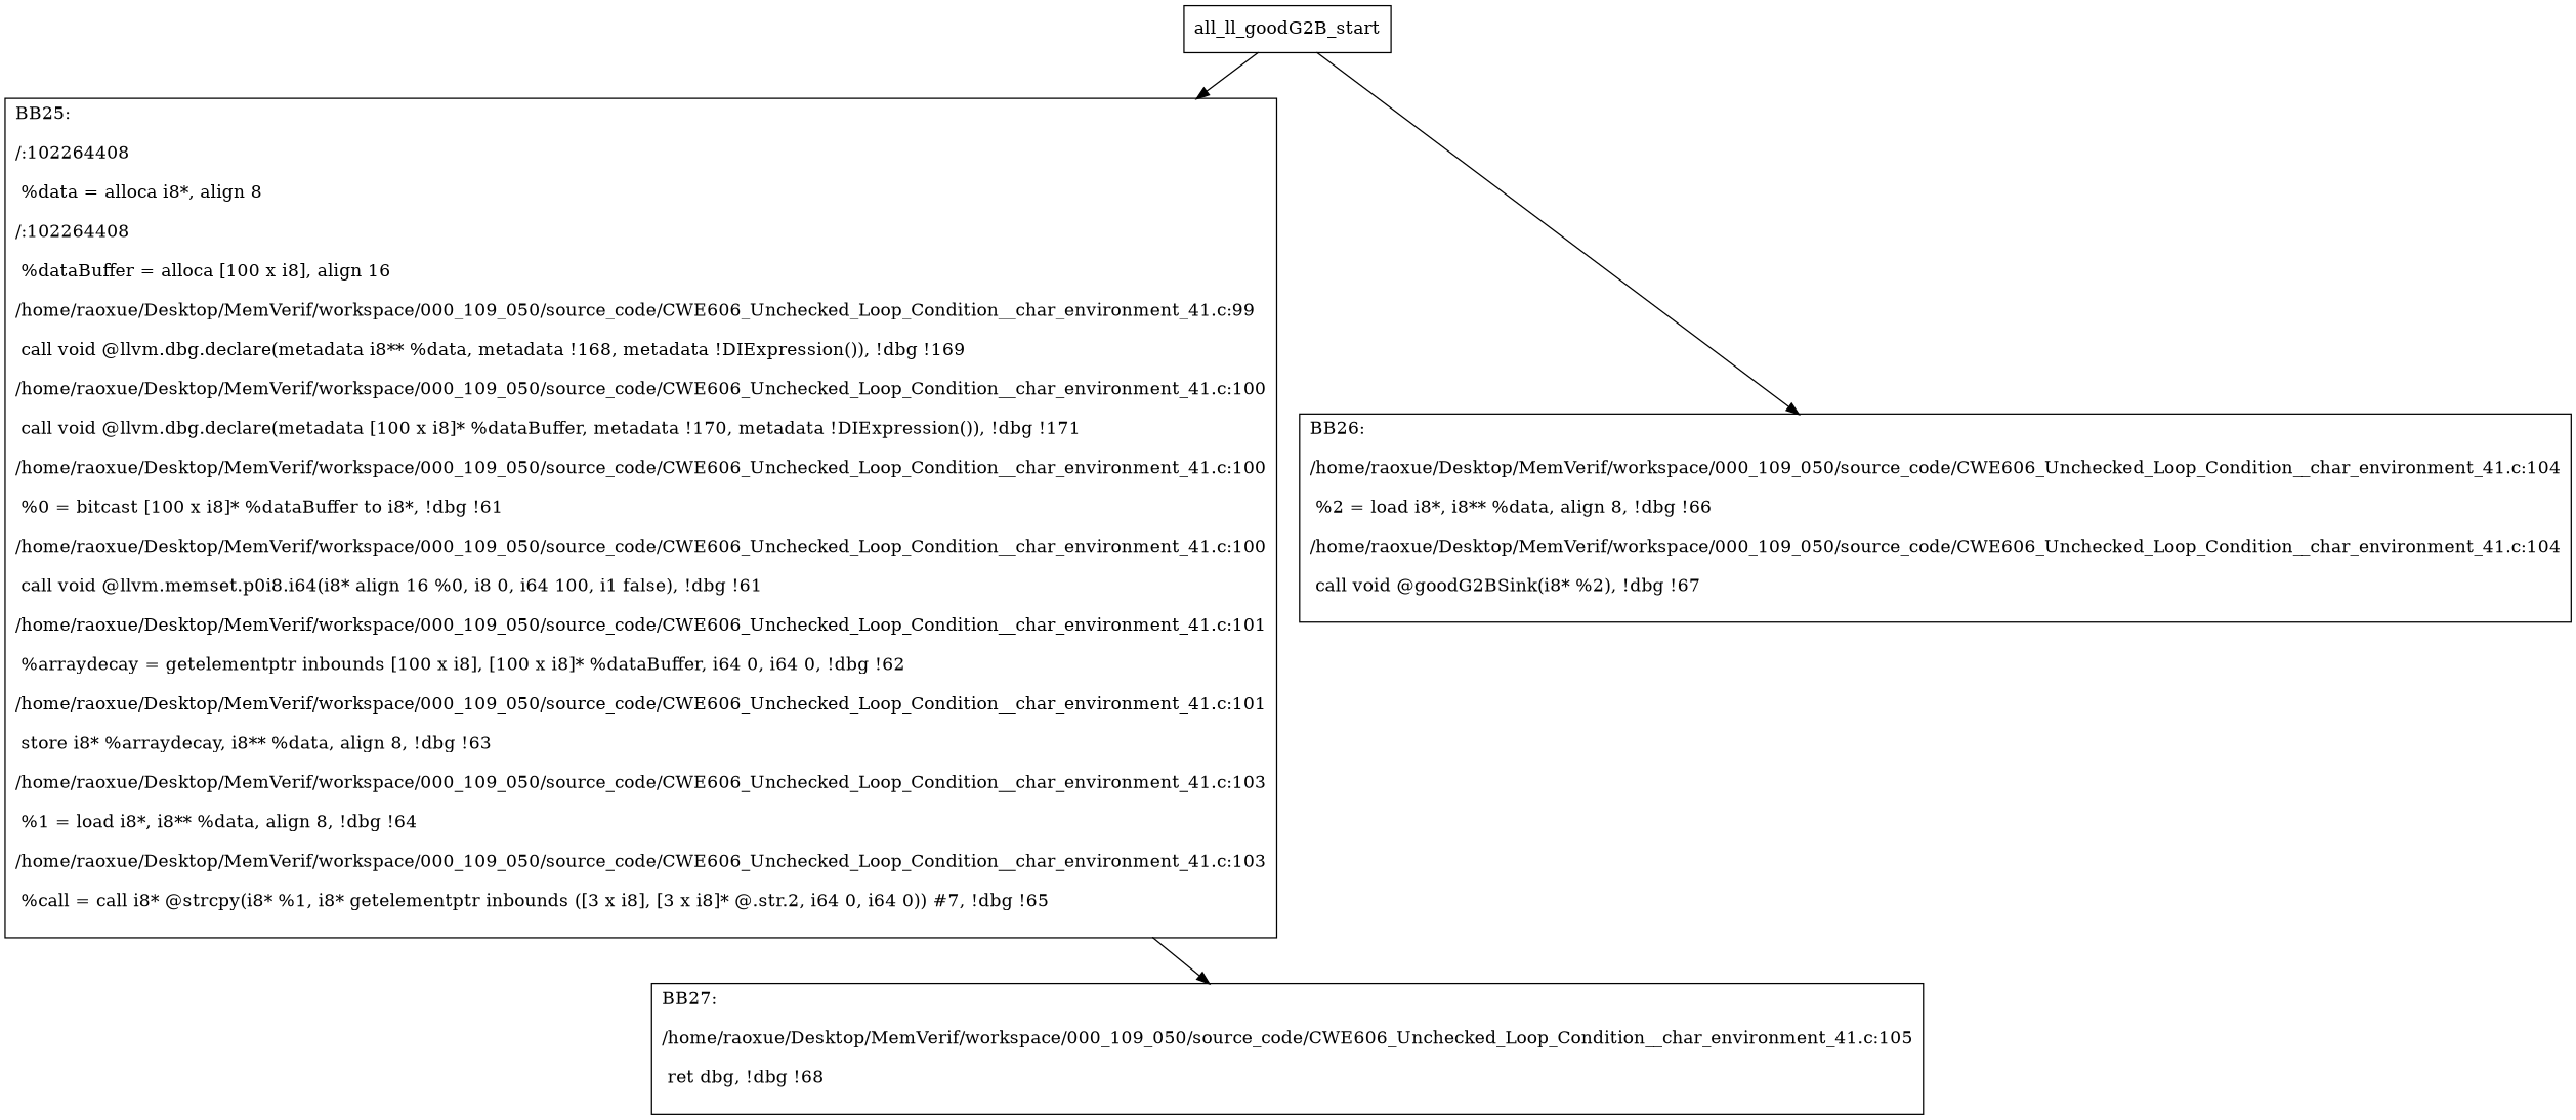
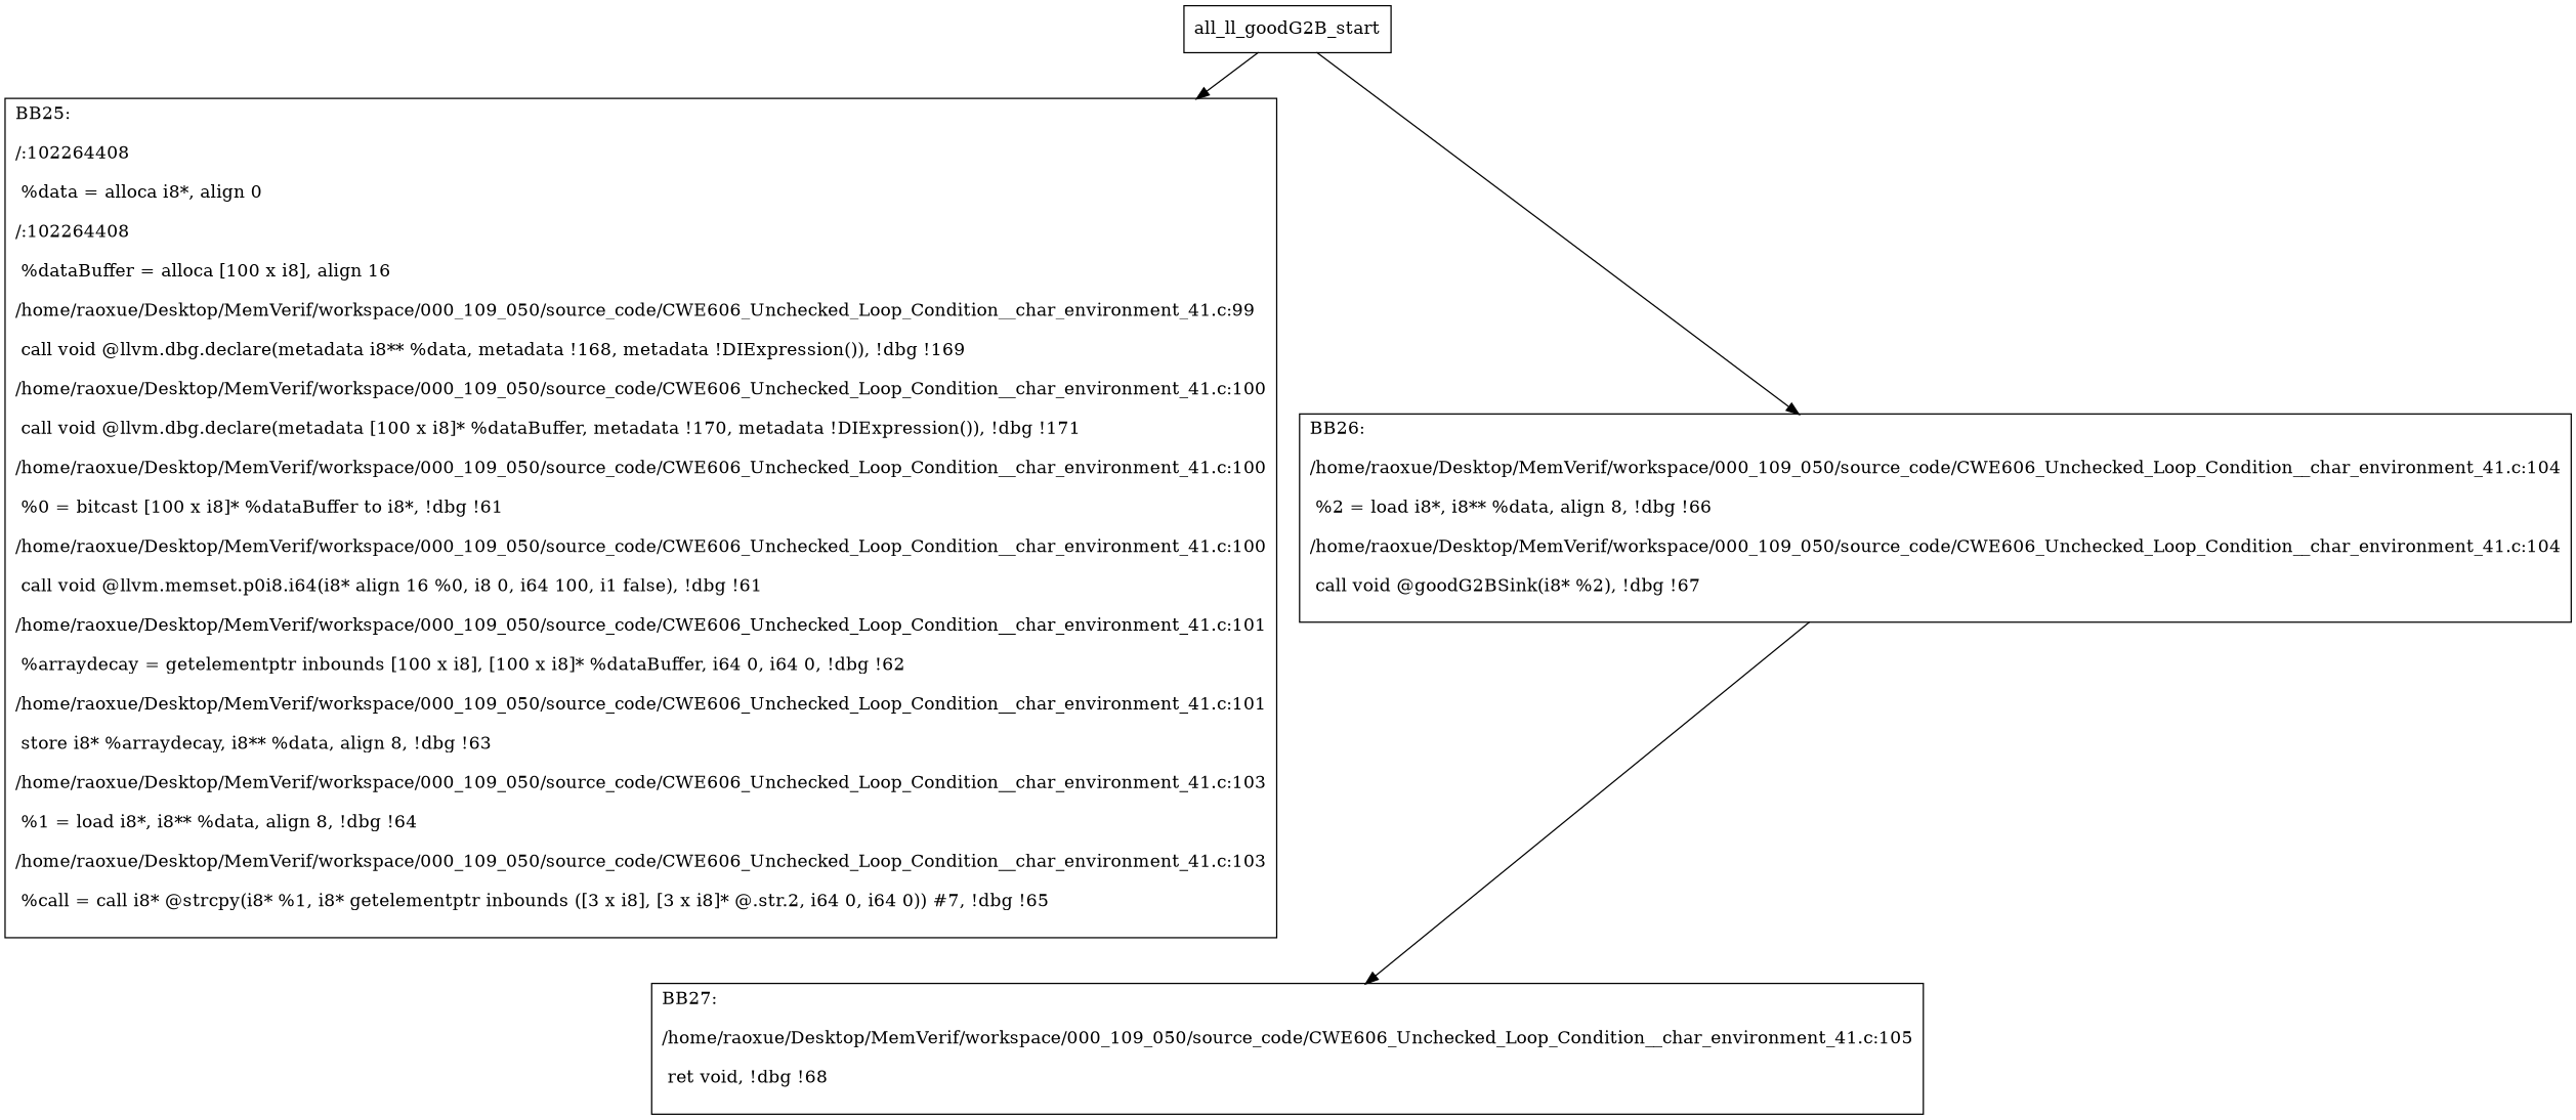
  digraph {
    node [shape=record]
    n1 [label="{all_ll_goodG2B_start}"]
-   n2 [label="{BB25:\l\l/:102264408\l\n  %data = alloca i8*, align 8\l\n/:102264408\l\n  %dataBuffer = alloca [100 x i8], align 16\l\n/home/raoxue/Desktop/MemVerif/workspace/000_109_050/source_code/CWE606_Unchecked_Loop_Condition__char_environment_41.c:99\l\n  call void @llvm.dbg.declare(metadata i8** %data, metadata !168, metadata !DIExpression()), !dbg !169\l\n/home/raoxue/Desktop/MemVerif/workspace/000_109_050/source_code/CWE606_Unchecked_Loop_Condition__char_environment_41.c:100\l\n  call void @llvm.dbg.declare(metadata [100 x i8]* %dataBuffer, metadata !170, metadata !DIExpression()), !dbg !171\l\n/home/raoxue/Desktop/MemVerif/workspace/000_109_050/source_code/CWE606_Unchecked_Loop_Condition__char_environment_41.c:100\l\n  %0 = bitcast [100 x i8]* %dataBuffer to i8*, !dbg !61\l\n/home/raoxue/Desktop/MemVerif/workspace/000_109_050/source_code/CWE606_Unchecked_Loop_Condition__char_environment_41.c:100\l\n  call void @llvm.memset.p0i8.i64(i8* align 16 %0, i8 0, i64 100, i1 false), !dbg !61\l\n/home/raoxue/Desktop/MemVerif/workspace/000_109_050/source_code/CWE606_Unchecked_Loop_Condition__char_environment_41.c:101\l\n  %arraydecay = getelementptr inbounds [100 x i8], [100 x i8]* %dataBuffer, i64 0, i64 0, !dbg !62\l\n/home/raoxue/Desktop/MemVerif/workspace/000_109_050/source_code/CWE606_Unchecked_Loop_Condition__char_environment_41.c:101\l\n  store i8* %arraydecay, i8** %data, align 8, !dbg !63\l\n/home/raoxue/Desktop/MemVerif/workspace/000_109_050/source_code/CWE606_Unchecked_Loop_Condition__char_environment_41.c:103\l\n  %1 = load i8*, i8** %data, align 8, !dbg !64\l\n/home/raoxue/Desktop/MemVerif/workspace/000_109_050/source_code/CWE606_Unchecked_Loop_Condition__char_environment_41.c:103\l\n  %call = call i8* @strcpy(i8* %1, i8* getelementptr inbounds ([3 x i8], [3 x i8]* @.str.2, i64 0, i64 0)) #7, !dbg !65\l\n}"]
+   n2 [label="{BB25:\l\l/:102264408\l\n  %data = alloca i8*, align 0\l\n/:102264408\l\n  %dataBuffer = alloca [100 x i8], align 16\l\n/home/raoxue/Desktop/MemVerif/workspace/000_109_050/source_code/CWE606_Unchecked_Loop_Condition__char_environment_41.c:99\l\n  call void @llvm.dbg.declare(metadata i8** %data, metadata !168, metadata !DIExpression()), !dbg !169\l\n/home/raoxue/Desktop/MemVerif/workspace/000_109_050/source_code/CWE606_Unchecked_Loop_Condition__char_environment_41.c:100\l\n  call void @llvm.dbg.declare(metadata [100 x i8]* %dataBuffer, metadata !170, metadata !DIExpression()), !dbg !171\l\n/home/raoxue/Desktop/MemVerif/workspace/000_109_050/source_code/CWE606_Unchecked_Loop_Condition__char_environment_41.c:100\l\n  %0 = bitcast [100 x i8]* %dataBuffer to i8*, !dbg !61\l\n/home/raoxue/Desktop/MemVerif/workspace/000_109_050/source_code/CWE606_Unchecked_Loop_Condition__char_environment_41.c:100\l\n  call void @llvm.memset.p0i8.i64(i8* align 16 %0, i8 0, i64 100, i1 false), !dbg !61\l\n/home/raoxue/Desktop/MemVerif/workspace/000_109_050/source_code/CWE606_Unchecked_Loop_Condition__char_environment_41.c:101\l\n  %arraydecay = getelementptr inbounds [100 x i8], [100 x i8]* %dataBuffer, i64 0, i64 0, !dbg !62\l\n/home/raoxue/Desktop/MemVerif/workspace/000_109_050/source_code/CWE606_Unchecked_Loop_Condition__char_environment_41.c:101\l\n  store i8* %arraydecay, i8** %data, align 8, !dbg !63\l\n/home/raoxue/Desktop/MemVerif/workspace/000_109_050/source_code/CWE606_Unchecked_Loop_Condition__char_environment_41.c:103\l\n  %1 = load i8*, i8** %data, align 8, !dbg !64\l\n/home/raoxue/Desktop/MemVerif/workspace/000_109_050/source_code/CWE606_Unchecked_Loop_Condition__char_environment_41.c:103\l\n  %call = call i8* @strcpy(i8* %1, i8* getelementptr inbounds ([3 x i8], [3 x i8]* @.str.2, i64 0, i64 0)) #7, !dbg !65\l\n}"]
    n3 [label="{BB26:\l\l/home/raoxue/Desktop/MemVerif/workspace/000_109_050/source_code/CWE606_Unchecked_Loop_Condition__char_environment_41.c:104\l\n  %2 = load i8*, i8** %data, align 8, !dbg !66\l\n/home/raoxue/Desktop/MemVerif/workspace/000_109_050/source_code/CWE606_Unchecked_Loop_Condition__char_environment_41.c:104\l\n  call void @goodG2BSink(i8* %2), !dbg !67\l\n}"]
-   n4 [label="{BB27:\l\l/home/raoxue/Desktop/MemVerif/workspace/000_109_050/source_code/CWE606_Unchecked_Loop_Condition__char_environment_41.c:105\l\n  ret dbg, !dbg !68\l\n}"]
+   n4 [label="{BB27:\l\l/home/raoxue/Desktop/MemVerif/workspace/000_109_050/source_code/CWE606_Unchecked_Loop_Condition__char_environment_41.c:105\l\n  ret void, !dbg !68\l\n}"]
    n1 -> n2
    n1 -> n3
-   n2 -> n4
+   n3 -> n4
  }
